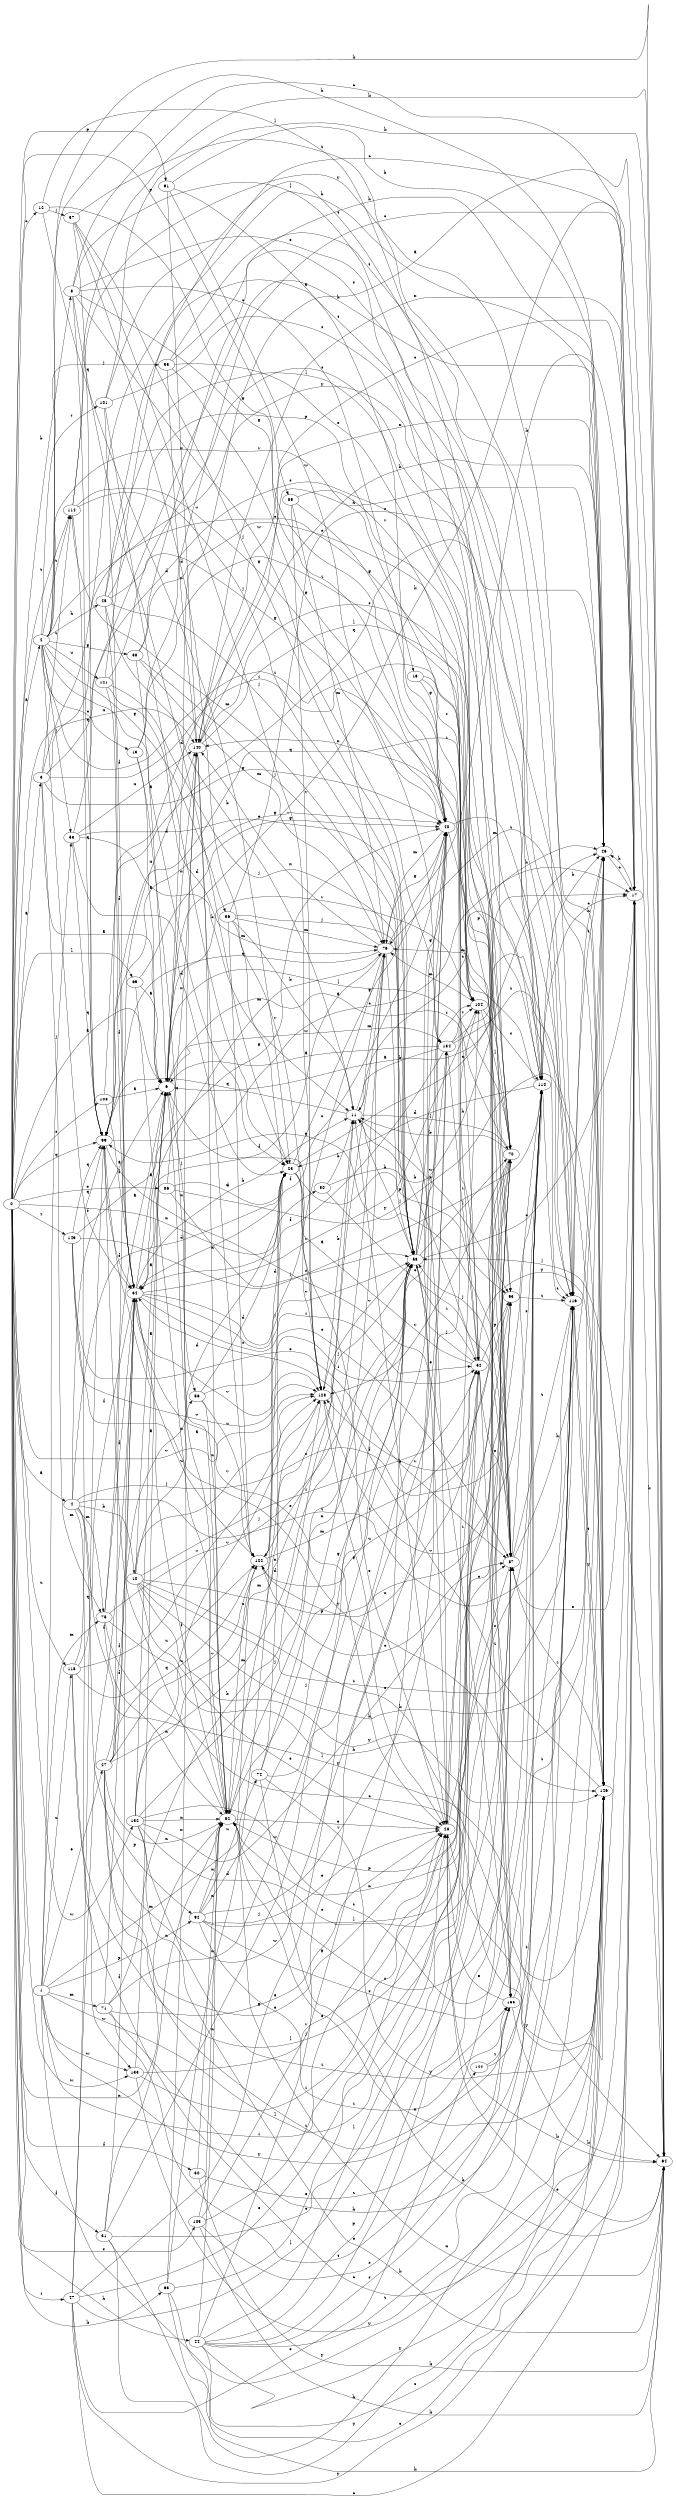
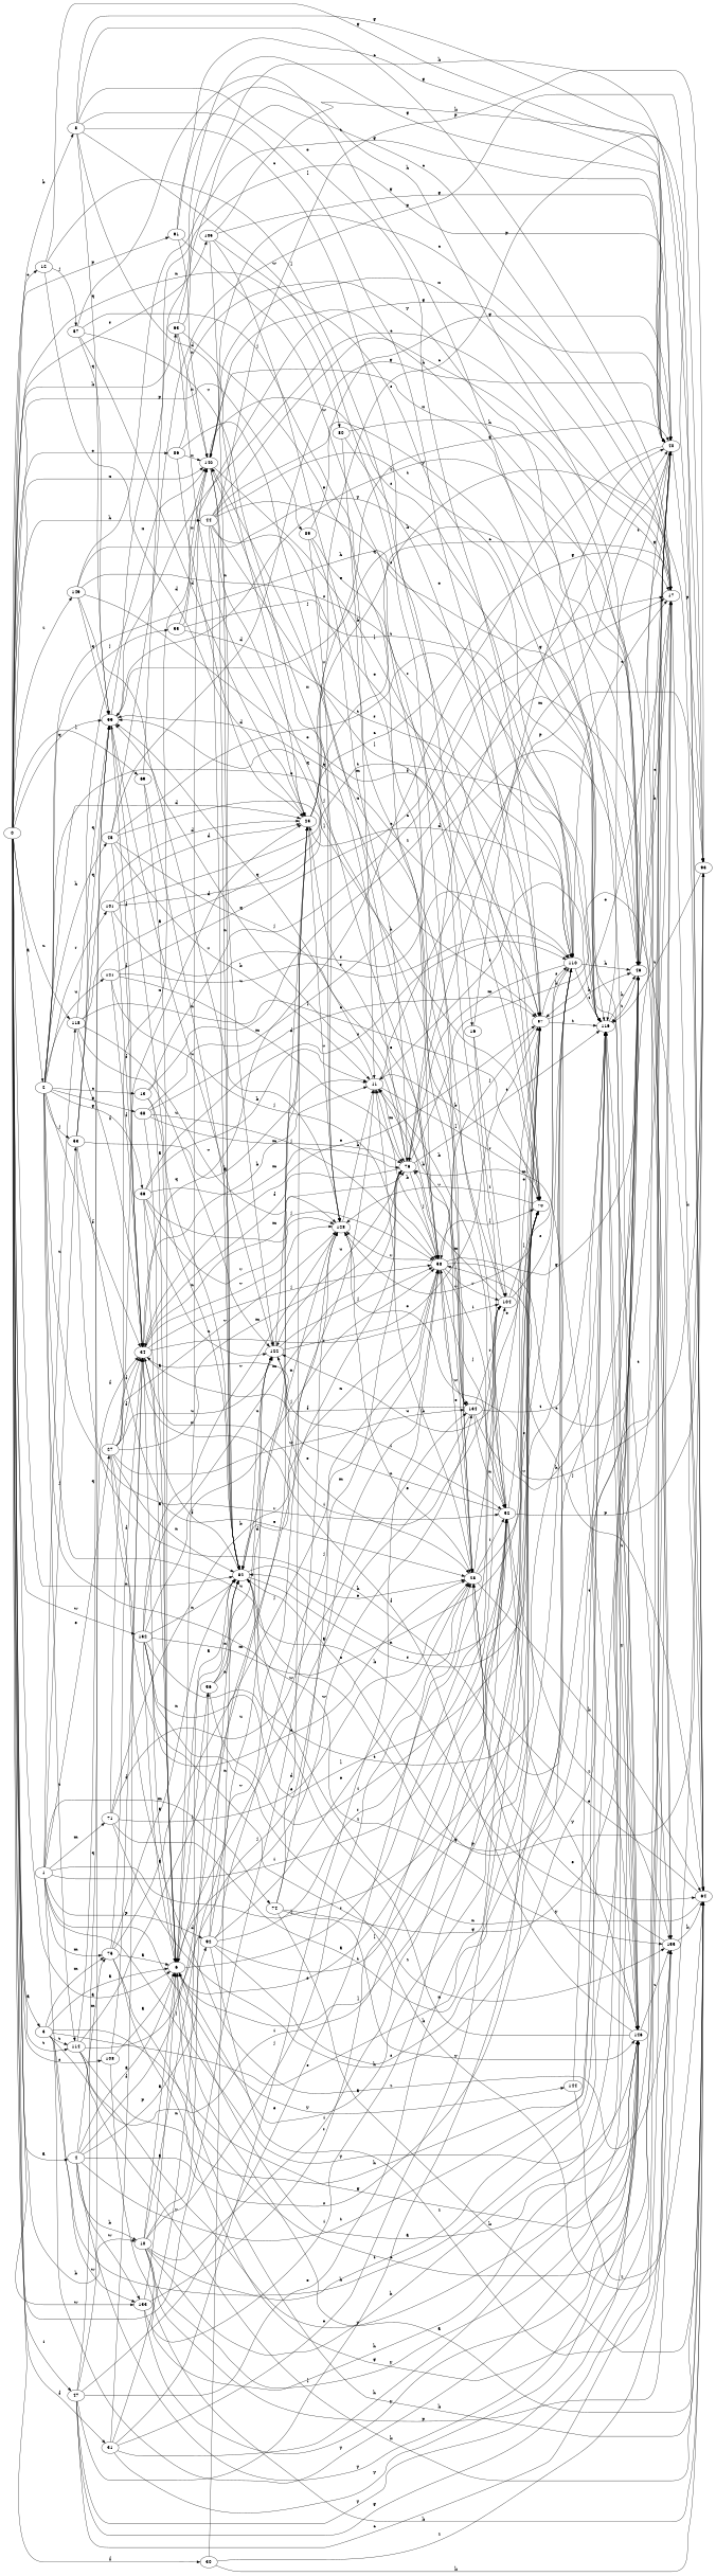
  strict digraph {
    rankdir=LR
    0
    2
    3
    4
    6
    8
    10
    12
    30
    31
    44
    47
    63
    69
    80
    82
    86
    89
    91
    99
    105
    108
    114
    118
    128
    132
    133
    140
    149
    53
    13
    23
    34
    36
    38
    45
    46
    55
    64
    87
    101
    104
    121
    n44 [label=155]
    52
    75
    146
    40
    110
    92
    116
    70
    56
    134
    16
    17
    28
    93
    57
    58
    11
    122
    76
    1
    27
    71
    74
    144
    0 -> 2 [label=a]
    0 -> 3 [label=a]
    0 -> 4 [label=a]
    0 -> 6 [label=a]
    0 -> 8 [label=b]
+   0 -> 10 [label=b]
    0 -> 12 [label=c]
    0 -> 30 [label=f]
    0 -> 31 [label=f]
    0 -> 44 [label=h]
    0 -> 47 [label=i]
    0 -> 63 [label=k]
    0 -> 69 [label=l]
    0 -> 80 [label=n]
    0 -> 82 [label=n]
    0 -> 86 [label=o]
    0 -> 89 [label=p]
    0 -> 91 [label=p]
    0 -> 99 [label=q]
    0 -> 105 [label=s]
    0 -> 108 [label=s]
    0 -> 114 [label=t]
    0 -> 118 [label=u]
    0 -> 128 [label=v]
    0 -> 132 [label=w]
    0 -> 133 [label=w]
    0 -> 140 [label=x]
    0 -> 149 [label=z]
    2 -> 114 [label=t]
    2 -> 53 [label=j]
    2 -> 13 [label=c]
    2 -> 23 [label=d]
    2 -> 34 [label=f]
    2 -> 36 [label=g]
    2 -> 38 [label=g]
    2 -> 45 [label=h]
    2 -> 46 [label=h]
    2 -> 55 [label=j]
    2 -> 64 [label=k]
    2 -> 87 [label=o]
    2 -> 101 [label=r]
    2 -> 104 [label=r]
    2 -> 121 [label=u]
    2 -> n44 [label=z]
    3 -> 6 [label=a]
    3 -> 114 [label=t]
    3 -> 46 [label=h]
    3 -> 52 [label=i]
    3 -> 75 [label=m]
    3 -> 146 [label=y]
    3 -> 40 [label=g]
    3 -> 110 [label=s]
    4 -> 6 [label=a]
    4 -> 10 [label=b]
    4 -> 133 [label=w]
    4 -> 23 [label=d]
    4 -> 75 [label=m]
    4 -> 146 [label=y]
    4 -> 110 [label=s]
    4 -> 92 [label=p]
    4 -> 116 [label=t]
    6 -> 140 [label=x]
    6 -> 64 [label=k]
    6 -> 104 [label=r]
    6 -> 70 [label=l]
    6 -> 56 [label=j]
    6 -> 134 [label=w]
    8 -> 99 [label=q]
    8 -> 23 [label=d]
    8 -> 87 [label=o]
    8 -> 40 [label=g]
    8 -> 70 [label=l]
    8 -> 134 [label=w]
    8 -> 16 [label=c]
    8 -> 17 [label=c]
    10 -> 6 [label=a]
    10 -> 128 [label=v]
    10 -> 46 [label=h]
    10 -> 64 [label=k]
    10 -> 52 [label=i]
    10 -> 146 [label=y]
    10 -> 116 [label=t]
    10 -> 56 [label=j]
    10 -> 28 [label=e]
    10 -> 93 [label=p]
    12 -> 23 [label=d]
    12 -> 40 [label=g]
    12 -> 70 [label=l]
    12 -> 57 [label=j]
    30 -> 82 [label=n]
    30 -> 64 [label=k]
    30 -> n44 [label=z]
    31 -> 82 [label=n]
    31 -> 34 [label=f]
    31 -> 46 [label=h]
    31 -> 87 [label=o]
    31 -> 146 [label=y]
    31 -> 58 [label=j]
    44 -> 82 [label=n]
    44 -> 87 [label=o]
    44 -> 146 [label=y]
    44 -> 110 [label=s]
    44 -> 116 [label=t]
    44 -> 70 [label=l]
    44 -> 17 [label=c]
    44 -> 93 [label=p]
    44 -> 58 [label=j]
    47 -> 99 [label=q]
    47 -> 34 [label=f]
    47 -> 87 [label=o]
    47 -> 146 [label=y]
    47 -> 40 [label=g]
    47 -> 70 [label=l]
    47 -> 17 [label=c]
    47 -> 28 [label=e]
    63 -> 140 [label=x]
    63 -> 23 [label=d]
    63 -> 64 [label=k]
    63 -> 17 [label=c]
    63 -> 28 [label=e]
    69 -> 6 [label=a]
    69 -> 82 [label=n]
    69 -> 40 [label=g]
    80 -> 46 [label=h]
    80 -> 87 [label=o]
    80 -> 11 [label=b]
    82 -> 6 [label=a]
    82 -> 99 [label=q]
    82 -> 34 [label=f]
    82 -> 40 [label=g]
    82 -> 110 [label=s]
    82 -> 28 [label=e]
    82 -> 93 [label=p]
    82 -> 122 [label=u]
    86 -> 140 [label=x]
    86 -> 23 [label=d]
    86 -> 146 [label=y]
    86 -> 58 [label=j]
    89 -> 128 [label=v]
    89 -> 104 [label=r]
    89 -> 40 [label=g]
    89 -> 76 [label=m]
    91 -> 140 [label=x]
    91 -> 46 [label=h]
    91 -> 40 [label=g]
    91 -> 134 [label=w]
    99 -> 34 [label=f]
    99 -> n44 [label=z]
    99 -> 40 [label=g]
    99 -> 17 [label=c]
    99 -> 122 [label=u]
    105 -> 82 [label=n]
    105 -> 64 [label=k]
    105 -> 40 [label=g]
    105 -> 110 [label=s]
    105 -> 28 [label=e]
    108 -> 6 [label=a]
    108 -> 34 [label=f]
    108 -> 46 [label=h]
    114 -> 99 [label=q]
    114 -> 64 [label=k]
    114 -> 146 [label=y]
    114 -> 40 [label=g]
    114 -> 58 [label=j]
    114 -> 76 [label=m]
    118 -> 99 [label=q]
    118 -> 128 [label=v]
    118 -> 34 [label=f]
    118 -> 70 [label=l]
    118 -> 17 [label=c]
    118 -> 122 [label=u]
    128 -> 82 [label=n]
    128 -> 28 [label=e]
    128 -> 11 [label=b]
    132 -> 6 [label=a]
    132 -> 82 [label=n]
    132 -> 128 [label=v]
    132 -> 64 [label=k]
    132 -> 87 [label=o]
    132 -> n44 [label=z]
    132 -> 116 [label=t]
    132 -> 70 [label=l]
    132 -> 58 [label=j]
    132 -> 76 [label=m]
    133 -> 6 [label=a]
    133 -> 104 [label=r]
    133 -> 52 [label=i]
    133 -> 146 [label=y]
    140 -> 82 [label=n]
    140 -> 46 [label=h]
    140 -> 110 [label=s]
    140 -> 70 [label=l]
    140 -> 17 [label=c]
    140 -> 122 [label=u]
    149 -> 99 [label=q]
    149 -> 128 [label=v]
    149 -> 87 [label=o]
    149 -> 146 [label=y]
    149 -> 40 [label=g]
    149 -> 110 [label=s]
    53 -> 99 [label=q]
    53 -> 140 [label=x]
    53 -> 23 [label=d]
    53 -> 46 [label=h]
    53 -> 28 [label=e]
    53 -> 11 [label=b]
    13 -> 6 [label=a]
    13 -> 82 [label=n]
    13 -> n44 [label=z]
    13 -> 17 [label=c]
    23 -> 128 [label=v]
    23 -> 40 [label=g]
    23 -> 17 [label=c]
    23 -> 28 [label=e]
    23 -> 93 [label=p]
    34 -> 6 [label=a]
    34 -> 128 [label=v]
    34 -> 87 [label=o]
    34 -> 104 [label=r]
    34 -> 52 [label=i]
    34 -> 28 [label=e]
    34 -> 58 [label=j]
    34 -> 11 [label=b]
    34 -> 76 [label=m]
+   36 -> 6 [label=a]
    36 -> 128 [label=v]
    36 -> 110 [label=s]
    36 -> 58 [label=j]
    36 -> 11 [label=b]
    36 -> 122 [label=u]
    36 -> 76 [label=m]
    38 -> 6 [label=a]
    38 -> 46 [label=h]
    38 -> 87 [label=o]
    38 -> 58 [label=j]
    38 -> 76 [label=m]
    45 -> 34 [label=f]
    45 -> 40 [label=g]
    45 -> 116 [label=t]
    45 -> 70 [label=l]
    45 -> 93 [label=p]
    45 -> 58 [label=j]
    45 -> 11 [label=b]
    46 -> 99 [label=q]
    46 -> 140 [label=x]
+   46 -> 40 [label=g]
    46 -> 116 [label=t]
    46 -> 17 [label=c]
    55 -> 140 [label=x]
-   55 -> 87 [label=o]
    55 -> 40 [label=g]
    55 -> 110 [label=s]
    55 -> 116 [label=t]
    64 -> 6 [label=a]
    64 -> 82 [label=n]
    64 -> 28 [label=e]
    64 -> 58 [label=j]
    87 -> 82 [label=n]
    87 -> 99 [label=q]
    87 -> 46 [label=h]
    87 -> 110 [label=s]
    87 -> 116 [label=t]
    87 -> 58 [label=j]
    101 -> 23 [label=d]
    101 -> 34 [label=f]
    101 -> 64 [label=k]
    101 -> 110 [label=s]
    101 -> 116 [label=t]
    104 -> 99 [label=q]
    104 -> 110 [label=s]
    104 -> 70 [label=l]
    104 -> 76 [label=m]
    121 -> 34 [label=f]
    121 -> 110 [label=s]
    121 -> 17 [label=c]
    121 -> 58 [label=j]
    121 -> 76 [label=m]
    n44 -> 64 [label=k]
    n44 -> 116 [label=t]
    n44 -> 28 [label=e]
    52 -> 6 [label=a]
    52 -> 140 [label=x]
    52 -> 87 [label=o]
    52 -> n44 [label=z]
    52 -> 146 [label=y]
    52 -> 93 [label=p]
    52 -> 58 [label=j]
    52 -> 11 [label=b]
    52 -> 122 [label=u]
    75 -> 6 [label=a]
    75 -> 82 [label=n]
    75 -> 34 [label=f]
    75 -> 46 [label=h]
    75 -> 17 [label=c]
    75 -> 58 [label=j]
    146 -> 6 [label=a]
    146 -> 82 [label=n]
    146 -> 34 [label=f]
-   146 -> 87 [label=z]
+   146 -> n44 [label=z]
    146 -> 116 [label=t]
    146 -> 76 [label=m]
    40 -> 34 [label=f]
    40 -> 116 [label=t]
    40 -> 93 [label=p]
    40 -> 76 [label=m]
    110 -> 128 [label=v]
    110 -> 23 [label=d]
    110 -> 46 [label=h]
    110 -> 116 [label=t]
    110 -> 17 [label=c]
    110 -> 76 [label=m]
    92 -> 82 [label=n]
    92 -> 104 [label=r]
    92 -> n44 [label=z]
    92 -> 110 [label=s]
    92 -> 70 [label=l]
    92 -> 28 [label=e]
    92 -> 58 [label=j]
    92 -> 122 [label=u]
    116 -> 46 [label=h]
    116 -> 146 [label=y]
    70 -> 6 [label=a]
    70 -> 128 [label=v]
    70 -> 11 [label=b]
    70 -> 122 [label=u]
    56 -> 82 [label=n]
    56 -> 23 [label=d]
    56 -> 52 [label=i]
    56 -> 122 [label=u]
    134 -> 6 [label=a]
    134 -> 34 [label=f]
    134 -> 46 [label=h]
    134 -> 104 [label=r]
-   134 -> 52 [label=i]
+   134 -> 52 [label=n]
    134 -> 116 [label=t]
    134 -> 11 [label=b]
    16 -> 104 [label=r]
    16 -> 52 [label=i]
    16 -> 40 [label=g]
    17 -> 140 [label=x]
    17 -> 46 [label=h]
    17 -> 64 [label=k]
    17 -> 87 [label=o]
    28 -> 64 [label=k]
    28 -> 87 [label=o]
    28 -> 52 [label=i]
    28 -> 146 [label=y]
    28 -> 110 [label=s]
    28 -> 11 [label=b]
    93 -> 128 [label=v]
    93 -> 116 [label=t]
    57 -> 99 [label=q]
    57 -> 128 [label=v]
    57 -> 23 [label=d]
    57 -> 116 [label=t]
    57 -> 58 [label=j]
    58 -> 82 [label=n]
    58 -> 128 [label=v]
    58 -> 104 [label=r]
    58 -> 52 [label=i]
    58 -> 40 [label=g]
    58 -> 70 [label=l]
    58 -> 134 [label=w]
    58 -> 17 [label=c]
    58 -> 28 [label=e]
    58 -> 11 [label=b]
    11 -> 99 [label=q]
    11 -> 116 [label=t]
    11 -> 70 [label=l]
    11 -> 93 [label=p]
    11 -> 76 [label=m]
    122 -> 23 [label=d]
    122 -> 87 [label=o]
    122 -> 52 [label=i]
    122 -> 58 [label=j]
    76 -> 99 [label=q]
    76 -> 140 [label=x]
    76 -> 34 [label=f]
    76 -> 64 [label=k]
    76 -> 40 [label=g]
+   76 -> 116 [label=t]
    76 -> 58 [label=j]
    76 -> 122 [label=u]
    1 -> 118 [label=u]
    1 -> 133 [label=w]
    1 -> 53 [label=j]
    1 -> 52 [label=i]
    1 -> 75 [label=m]
    1 -> 146 [label=y]
    1 -> 92 [label=p]
    1 -> 70 [label=l]
    1 -> 27 [label=e]
    1 -> 71 [label=m]
    1 -> 74 [label=m]
    1 -> 144 [label=y]
    27 -> 82 [label=n]
    27 -> 128 [label=v]
    27 -> 140 [label=x]
    27 -> 23 [label=d]
    27 -> 34 [label=f]
    27 -> n44 [label=z]
    27 -> 134 [label=w]
    27 -> 28 [label=e]
    27 -> 122 [label=u]
    27 -> 76 [label=m]
    71 -> 34 [label=f]
    71 -> 46 [label=h]
    71 -> 116 [label=t]
    71 -> 134 [label=w]
    71 -> 28 [label=e]
    71 -> 11 [label=b]
    74 -> 23 [label=d]
    74 -> 64 [label=k]
    74 -> 146 [label=y]
    74 -> 40 [label=g]
    74 -> 76 [label=m]
    144 -> n44 [label=z]
    144 -> 116 [label=t]
  }
